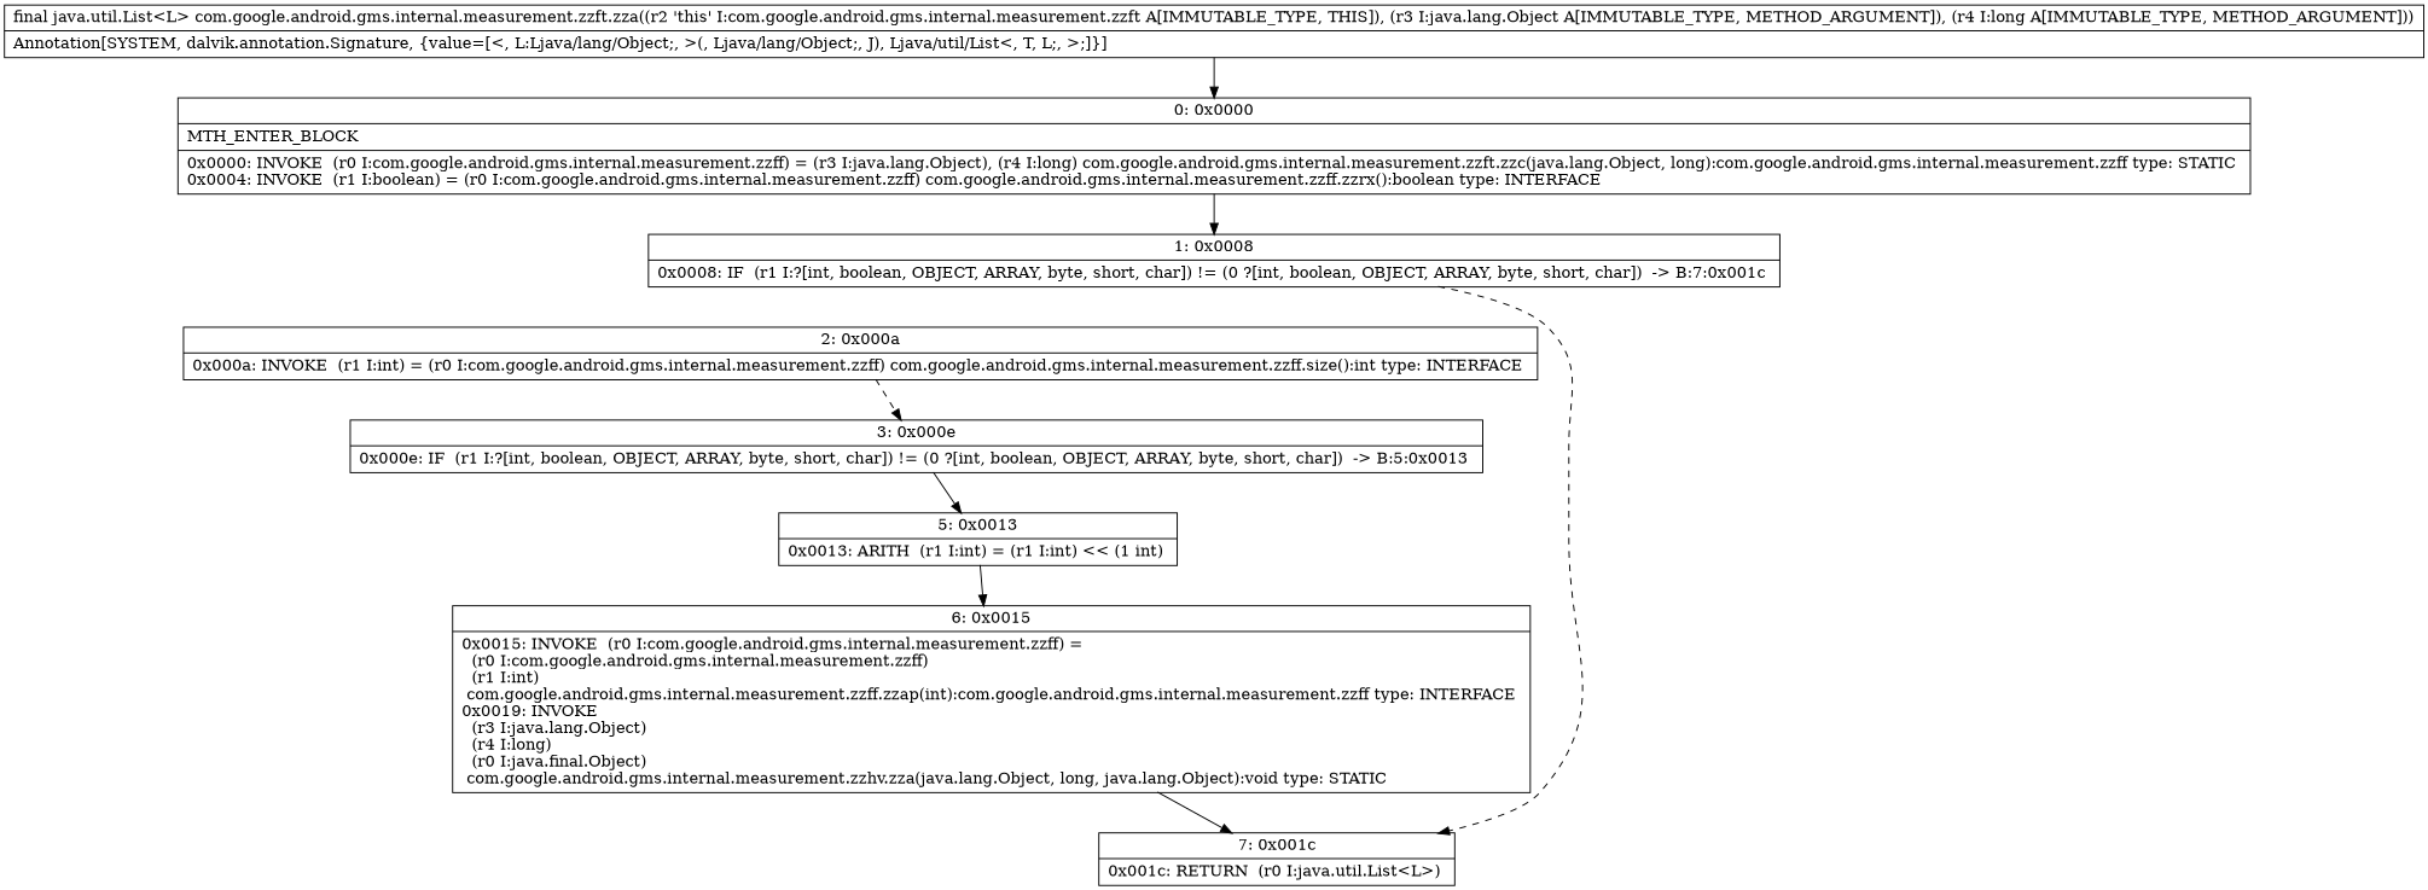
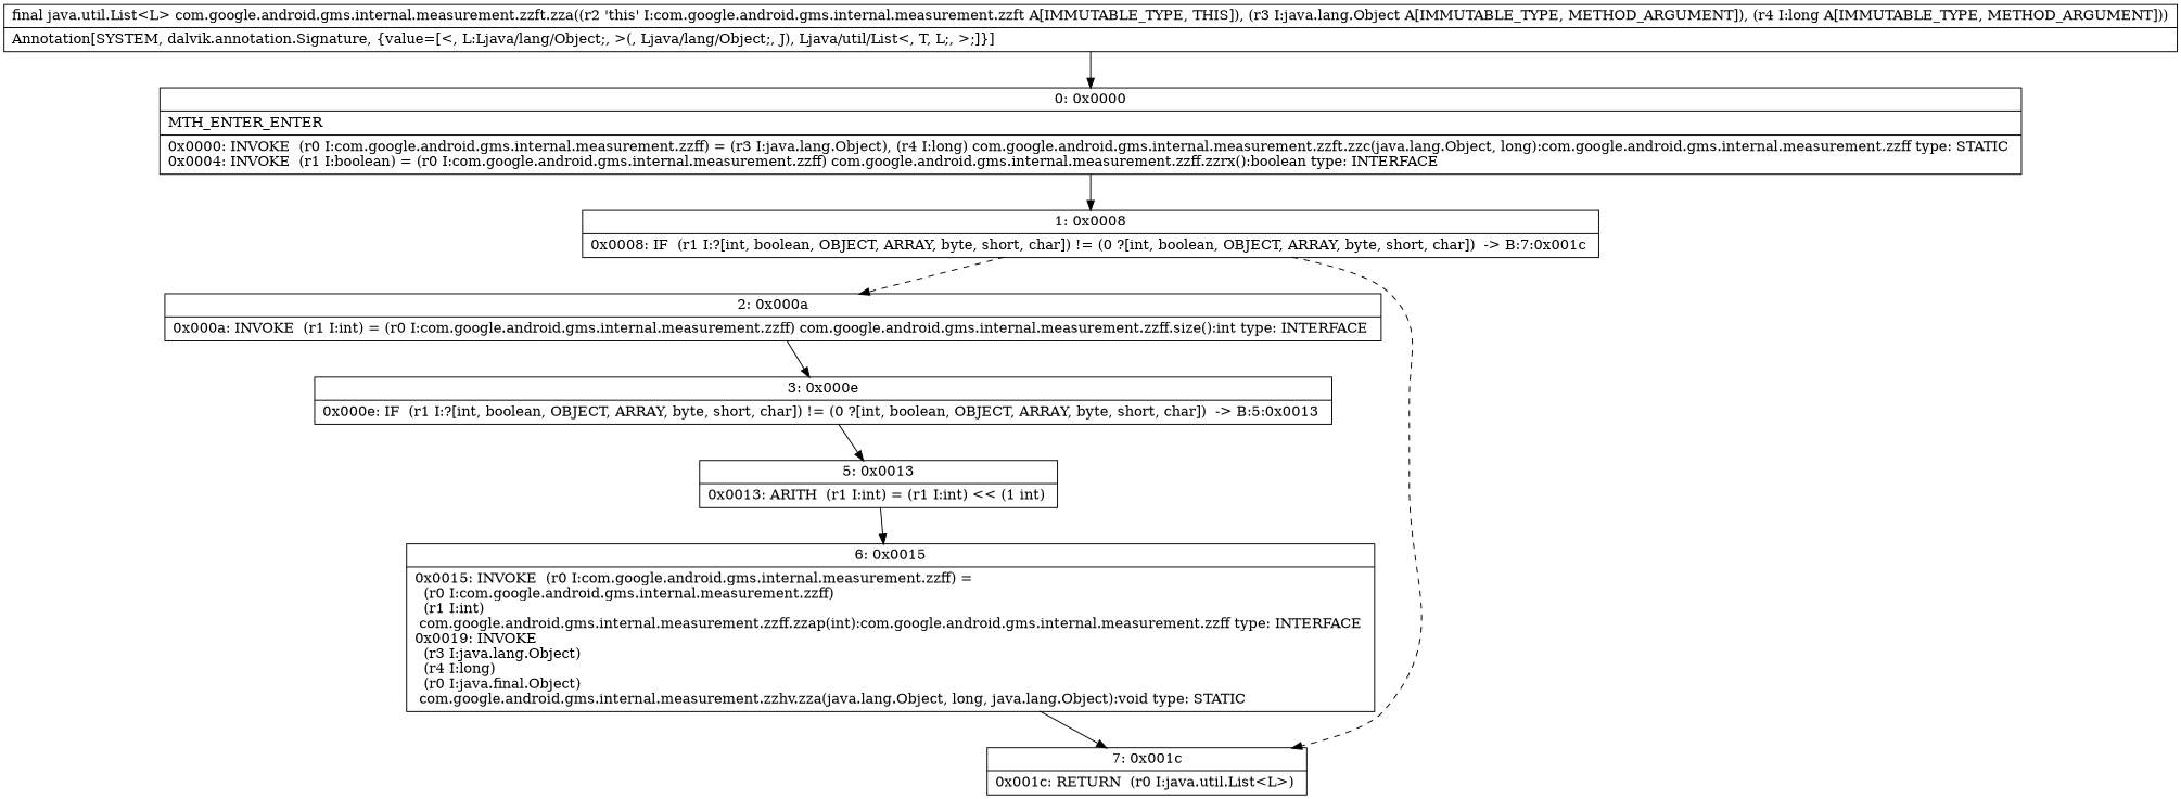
  digraph {
    node [shape=record]
-   n1 [label="{0\:\ 0x0000|MTH_ENTER_BLOCK\l|0x0000: INVOKE  (r0 I:com.google.android.gms.internal.measurement.zzff) = (r3 I:java.lang.Object), (r4 I:long) com.google.android.gms.internal.measurement.zzft.zzc(java.lang.Object, long):com.google.android.gms.internal.measurement.zzff type: STATIC \l0x0004: INVOKE  (r1 I:boolean) = (r0 I:com.google.android.gms.internal.measurement.zzff) com.google.android.gms.internal.measurement.zzff.zzrx():boolean type: INTERFACE \l}"]
+   n1 [label="{0\:\ 0x0000|MTH_ENTER_ENTER\l|0x0000: INVOKE  (r0 I:com.google.android.gms.internal.measurement.zzff) = (r3 I:java.lang.Object), (r4 I:long) com.google.android.gms.internal.measurement.zzft.zzc(java.lang.Object, long):com.google.android.gms.internal.measurement.zzff type: STATIC \l0x0004: INVOKE  (r1 I:boolean) = (r0 I:com.google.android.gms.internal.measurement.zzff) com.google.android.gms.internal.measurement.zzff.zzrx():boolean type: INTERFACE \l}"]
    n2 [label="{1\:\ 0x0008|0x0008: IF  (r1 I:?[int, boolean, OBJECT, ARRAY, byte, short, char]) != (0 ?[int, boolean, OBJECT, ARRAY, byte, short, char])  \-\> B:7:0x001c \l}"]
    n3 [label="{2\:\ 0x000a|0x000a: INVOKE  (r1 I:int) = (r0 I:com.google.android.gms.internal.measurement.zzff) com.google.android.gms.internal.measurement.zzff.size():int type: INTERFACE \l}"]
    n4 [label="{7\:\ 0x001c|0x001c: RETURN  (r0 I:java.util.List\<L\>) \l}"]
    n5 [label="{3\:\ 0x000e|0x000e: IF  (r1 I:?[int, boolean, OBJECT, ARRAY, byte, short, char]) != (0 ?[int, boolean, OBJECT, ARRAY, byte, short, char])  \-\> B:5:0x0013 \l}"]
    n6 [label="{5\:\ 0x0013|0x0013: ARITH  (r1 I:int) = (r1 I:int) \<\< (1 int) \l}"]
    n7 [label="{6\:\ 0x0015|0x0015: INVOKE  (r0 I:com.google.android.gms.internal.measurement.zzff) = \l  (r0 I:com.google.android.gms.internal.measurement.zzff)\l  (r1 I:int)\l com.google.android.gms.internal.measurement.zzff.zzap(int):com.google.android.gms.internal.measurement.zzff type: INTERFACE \l0x0019: INVOKE  \l  (r3 I:java.lang.Object)\l  (r4 I:long)\l  (r0 I:java.final.Object)\l com.google.android.gms.internal.measurement.zzhv.zza(java.lang.Object, long, java.lang.Object):void type: STATIC \l}"]
    n8 [label="{final java.util.List\<L\> com.google.android.gms.internal.measurement.zzft.zza((r2 'this' I:com.google.android.gms.internal.measurement.zzft A[IMMUTABLE_TYPE, THIS]), (r3 I:java.lang.Object A[IMMUTABLE_TYPE, METHOD_ARGUMENT]), (r4 I:long A[IMMUTABLE_TYPE, METHOD_ARGUMENT]))  | Annotation[SYSTEM, dalvik.annotation.Signature, \{value=[\<, L:Ljava\/lang\/Object;, \>(, Ljava\/lang\/Object;, J), Ljava\/util\/List\<, T, L;, \>;]\}]\l}"]
    n1 -> n2
+   n2 -> n3 [style=dashed]
    n2 -> n4 [style=dashed]
-   n3 -> n5 [style=dashed]
+   n3 -> n5
    n5 -> n6
    n6 -> n7
    n7 -> n4
    n8 -> n1
  }
